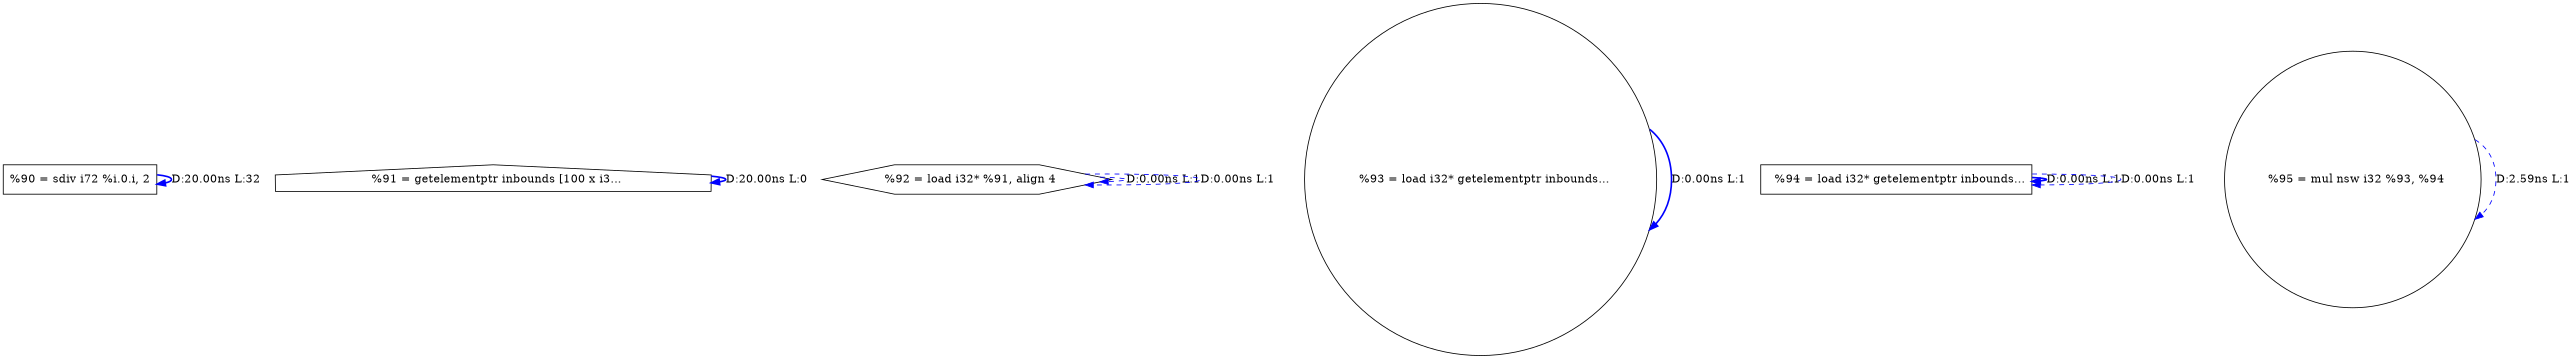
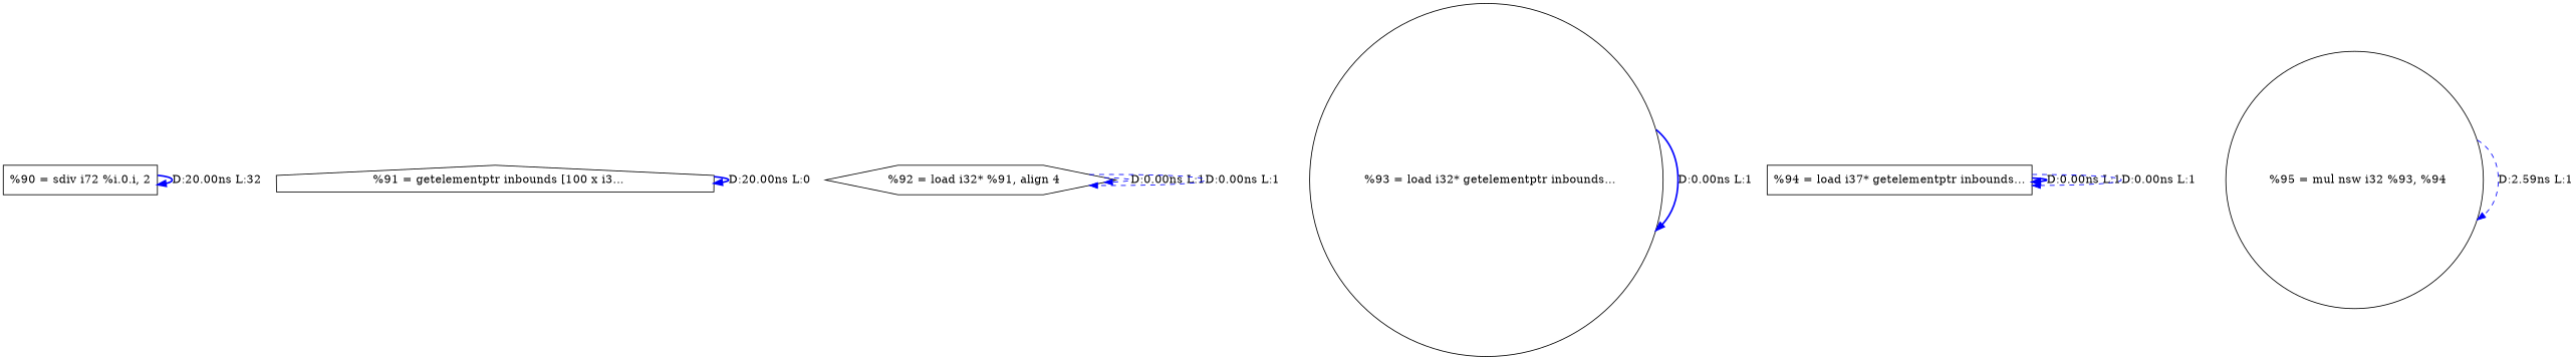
  digraph {
    node [shape=box]
    edge [color=blue style=bold]
    n1 [label="%90 = sdiv i72 %i.0.i, 2"]
    n2 [label="  %91 = getelementptr inbounds [100 x i3..." shape=house]
    n3 [label="  %92 = load i32* %91, align 4" shape=hexagon]
    n4 [label="  %93 = load i32* getelementptr inbounds..." shape=circle]
-   n5 [label="  %94 = load i32* getelementptr inbounds..."]
+   n5 [label="%94 = load i37* getelementptr inbounds..."]
    n6 [label="  %95 = mul nsw i32 %93, %94" shape=circle]
    n1 -> n1 [label="D:20.00ns L:32"]
    n2 -> n2 [label="D:20.00ns L:0"]
    n3 -> n3 [label="D:0.00ns L:1" style=dashed]
    n3 -> n3 [label="D:0.00ns L:1" style=dashed]
    n4 -> n4 [label="D:0.00ns L:1"]
    n5 -> n5 [label="D:0.00ns L:1"]
    n5 -> n5 [label="D:0.00ns L:1" style=dashed]
    n6 -> n6 [label="D:2.59ns L:1" style=dashed]
  }
